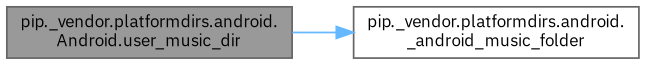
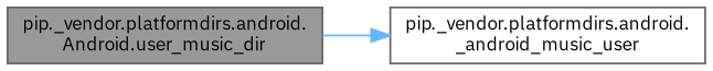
  digraph {
    rankdir=LR
    fontname="IBM Plex Sans"
    node [fontname="IBM Plex Sans" fontsize=10 shape=box style=filled]
    n1 [color=gray40 fillcolor=grey60 fontcolor=black height=0.2 label="pip._vendor.platformdirs.android.\lAndroid.user_music_dir" width=0.4]
-   n2 [color=grey40 fillcolor=white height=0.2 label="pip._vendor.platformdirs.android.\l_android_music_folder" width=0.4]
+   n2 [color=grey40 fillcolor=white height=0.2 label="pip._vendor.platformdirs.android.\l_android_music_user" width=0.4]
    n1 -> n2 [color=steelblue1 fontname="IBM Plex Sans" fontsize=10 labelfontname=Helvetica labelfontsize=10 style=solid]
  }
